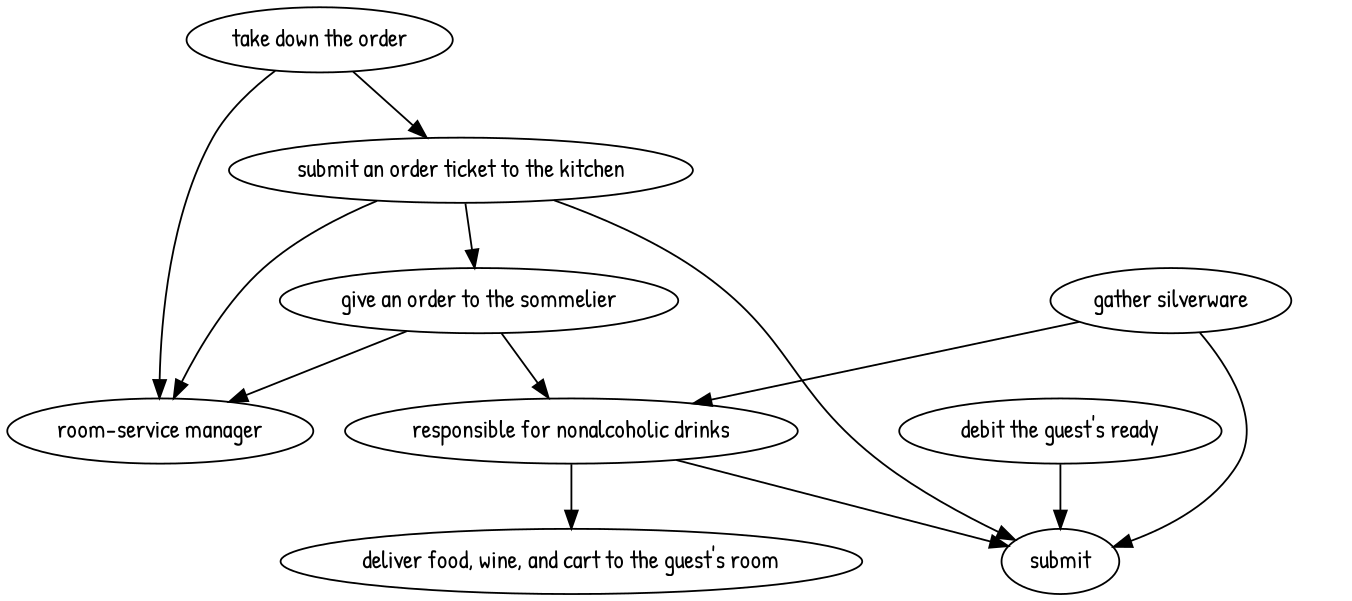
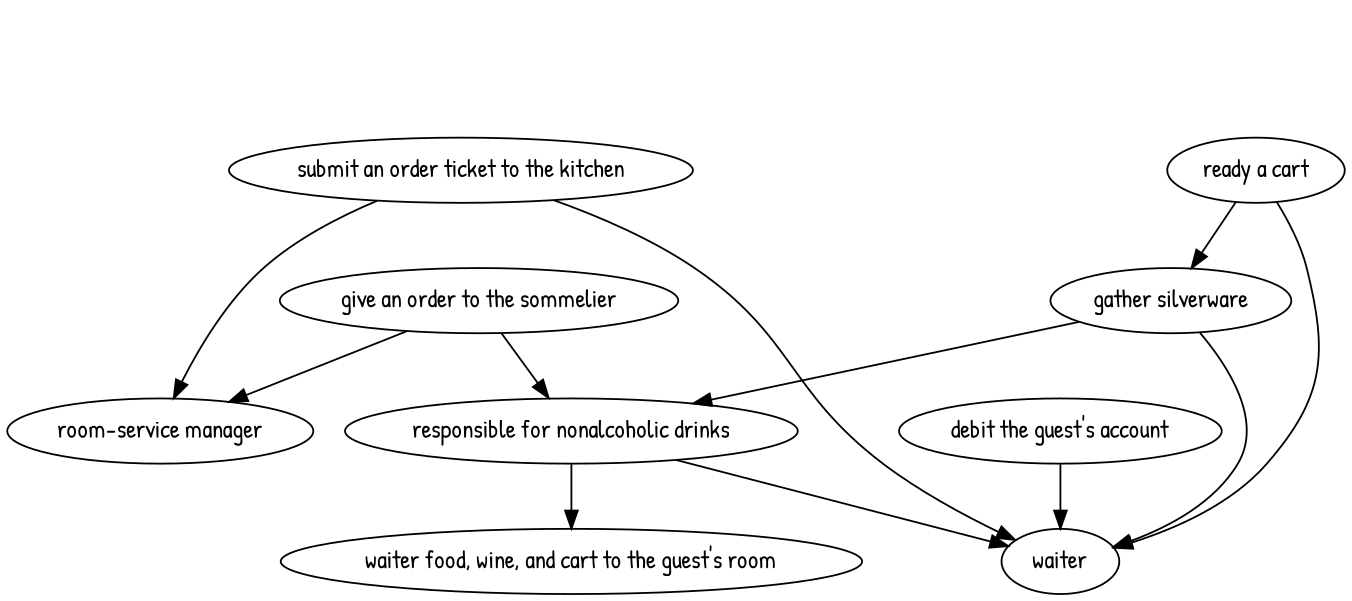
  strict digraph {
    fontname="Patrick Hand"
    node [fontname="Patrick Hand"]
    edge [attrs="{'type': 'actor performer', 'label': 'actor performer'}" fontname="Patrick Hand"]
-   "take down the order" [attrs="{'type': 'Activity', 'label': 'take down the order'}"]
    "submit an order ticket to the kitchen" [attrs="{'type': 'Activity', 'label': 'submit an order ticket to the kitchen'}"]
    "room-service manager" [attrs="{'type': 'Actor', 'label': 'room-service manager'}"]
    "give an order to the sommelier" [attrs="{'type': 'Activity', 'label': 'give an order to the sommelier'}"]
-   waiter [attrs="{'type': 'Actor', 'label': 'waiter'}" label=submit]
+   waiter [attrs="{'type': 'Actor', 'label': 'waiter'}"]
    "responsible for nonalcoholic drinks" [attrs="{'type': 'Activity', 'label': 'responsible for nonalcoholic drinks'}"]
+   "ready a cart" [attrs="{'type': 'Activity', 'label': 'ready a cart'}"]
    "gather silverware" [attrs="{'type': 'Activity', 'label': 'gather silverware'}"]
-   "deliver food, wine, and cart to the guest's room" [attrs="{'type': 'Activity', 'label': \"deliver food, wine, and cart to the guest's room\"}"]
-   "debit the guest's account" [attrs="{'type': 'Activity', 'label': \"debit the guest's account\"}" label="debit the guest's ready"]
-   "take down the order" -> "submit an order ticket to the kitchen" [attrs="{'type': 'flow', 'label': 'flow'}"]
-   "take down the order" -> "room-service manager"
+   "deliver food, wine, and cart to the guest's room" [attrs="{'type': 'Activity', 'label': \"deliver food, wine, and cart to the guest's room\"}" label="waiter food, wine, and cart to the guest's room"]
+   "debit the guest's account" [attrs="{'type': 'Activity', 'label': \"debit the guest's account\"}"]
    "submit an order ticket to the kitchen" -> "room-service manager"
-   "submit an order ticket to the kitchen" -> "give an order to the sommelier" [attrs="{'type': 'flow', 'label': 'flow'}"]
    "submit an order ticket to the kitchen" -> waiter
    "give an order to the sommelier" -> "room-service manager"
    "give an order to the sommelier" -> "responsible for nonalcoholic drinks" [attrs="{'type': 'flow', 'label': 'flow'}"]
    "responsible for nonalcoholic drinks" -> waiter
    "responsible for nonalcoholic drinks" -> "deliver food, wine, and cart to the guest's room" [attrs="{'type': 'flow', 'label': 'flow'}"]
+   "ready a cart" -> waiter
+   "ready a cart" -> "gather silverware" [attrs="{'type': 'flow', 'label': 'flow'}"]
    "gather silverware" -> waiter
    "gather silverware" -> "responsible for nonalcoholic drinks" [attrs="{'type': 'flow', 'label': 'flow'}"]
    "debit the guest's account" -> waiter
  }
